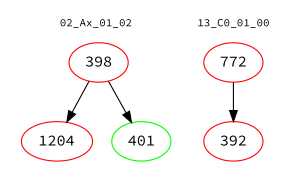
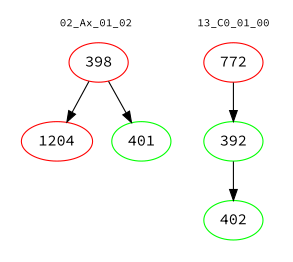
  digraph {
    fontname="Source Code Pro"
    node [color=red fontname="Source Code Pro"]
    edge [color=black fontname="Source Code Pro"]
    n1 [label=398]
    n2 [label=1204]
    n3 [color=green label=401]
-   n4 [label=392]
+   n4 [color=green label=392]
+   n5 [color=green label=402]
    n6 [label=772]
    subgraph cluster_1 {
      color=white
      fontsize=10
      label="02_Ax_01_02"
      n1
      n2
      n3
    }
    subgraph cluster_2 {
      color=white
      fontsize=10
      label="13_C0_01_00"
      n4
+     n5
      n6
    }
    n1 -> n2
    n1 -> n3
+   n4 -> n5
    n6 -> n4
  }
